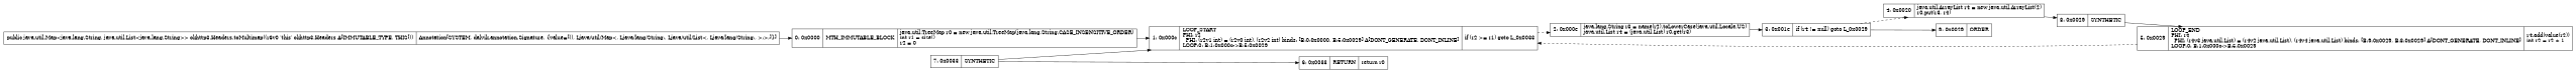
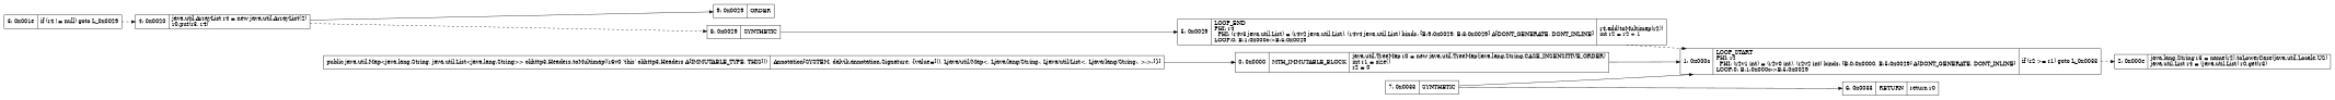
  digraph {
    rankdir=LR
    node [shape=record]
    n1 [label="{0\:\ 0x0000|MTH_IMMUTABLE_BLOCK\l|java.util.TreeMap r0 = new java.util.TreeMap(java.lang.String.CASE_INSENSITIVE_ORDER)\lint r1 = size()\lr2 = 0\l}"]
    n2 [label="{1\:\ 0x000c|LOOP_START\lPHI: r2 \l  PHI: (r2v1 int) = (r2v0 int), (r2v2 int) binds: [B:0:0x0000, B:5:0x0029] A[DONT_GENERATE, DONT_INLINE]\lLOOP:0: B:1:0x000c\-\>B:5:0x0029\l|if (r2 \>= r1) goto L_0x0033\l}"]
    n3 [label="{2\:\ 0x000e|java.lang.String r3 = name(r2).toLowerCase(java.util.Locale.US)\ljava.util.List r4 = (java.util.List) r0.get(r3)\l}"]
    n4 [label="{3\:\ 0x001e|if (r4 != null) goto L_0x0029\l}"]
    n5 [label="{7\:\ 0x0033|SYNTHETIC\l}"]
    n6 [label="{6\:\ 0x0033|RETURN\l|return r0\l}"]
    n7 [label="{4\:\ 0x0020|java.util.ArrayList r4 = new java.util.ArrayList(2)\lr0.put(r3, r4)\l}"]
    n8 [label="{9\:\ 0x0029|ORDER\l}"]
    n9 [label="{8\:\ 0x0029|SYNTHETIC\l}"]
-   n10 [label="{5\:\ 0x0029|LOOP_END\lPHI: r4 \l  PHI: (r4v3 java.util.List) = (r4v2 java.util.List), (r4v4 java.util.List) binds: [B:9:0x0029, B:8:0x0029] A[DONT_GENERATE, DONT_INLINE]\lLOOP:0: B:1:0x000c\-\>B:5:0x0029\l|r4.add(value(r2))\lint r2 = r2 + 1\l}"]
+   n10 [label="{5\:\ 0x0029|LOOP_END\lPHI: r4 \l  PHI: (r4v3 java.util.List) = (r4v2 java.util.List), (r4v4 java.util.List) binds: [B:9:0x0029, B:8:0x0029] A[DONT_GENERATE, DONT_INLINE]\lLOOP:0: B:1:0x000c\-\>B:5:0x0029\l|r4.add(toMultimap(r2))\lint r2 = r2 + 1\l}"]
    n11 [label="{public java.util.Map\<java.lang.String, java.util.List\<java.lang.String\>\> okhttp3.Headers.toMultimap((r6v0 'this' okhttp3.Headers A[IMMUTABLE_TYPE, THIS]))  | Annotation[SYSTEM, dalvik.annotation.Signature, \{value=[(), Ljava\/util\/Map\<, Ljava\/lang\/String;, Ljava\/util\/List\<, Ljava\/lang\/String;, \>;\>;]\}]\l}"]
    n1 -> n2
    n2 -> n3 [style=dashed]
-   n3 -> n4
    n4 -> n7 [style=dashed]
-   n4 -> n8
+   n7 -> n8
    n5 -> n2
    n5 -> n6
-   n7 -> n9
+   n7 -> n9 [style=dashed]
    n9 -> n10
    n10 -> n2 [style=dashed]
    n11 -> n1
  }
